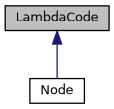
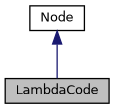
  digraph {
    node [color=black fontname=Helvetica fontsize=10 shape=record style=filled]
    n1 [fillcolor=grey75 fontcolor=black height=0.2 label=LambdaCode width=0.4]
    n2 [fillcolor=white height=0.2 label="Node" width=0.4]
-   n1 -> n2 [color=midnightblue dir=back fontname=Helvetica fontsize=10 labelfontname=Helvetica labelfontsize=10 style=solid]
+   n2 -> n1 [color=midnightblue dir=back fontname=Helvetica fontsize=10 labelfontname=Helvetica labelfontsize=10 style=solid]
  }
